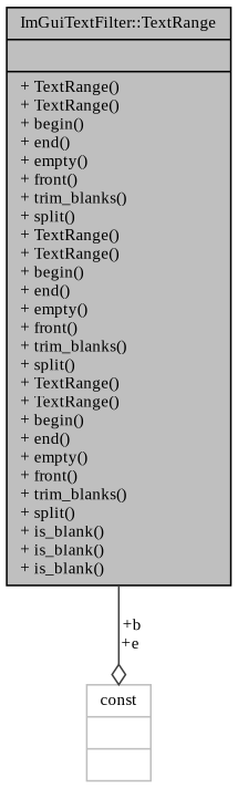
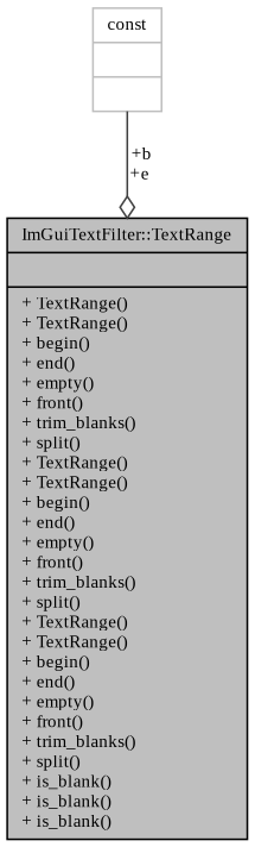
  digraph {
    fontname="Liberation Serif"
    node [fontname="Liberation Serif" fontsize=10 shape=record]
    n1 [color=black fillcolor=grey75 fontcolor=black height=0.2 label="{ImGuiTextFilter::TextRange\n||+ TextRange()\l+ TextRange()\l+ begin()\l+ end()\l+ empty()\l+ front()\l+ trim_blanks()\l+ split()\l+ TextRange()\l+ TextRange()\l+ begin()\l+ end()\l+ empty()\l+ front()\l+ trim_blanks()\l+ split()\l+ TextRange()\l+ TextRange()\l+ begin()\l+ end()\l+ empty()\l+ front()\l+ trim_blanks()\l+ split()\l+ is_blank()\l+ is_blank()\l+ is_blank()\l}" style=filled width=0.4]
    n2 [color=grey75 height=0.2 label="{const\n||}" width=0.4]
-   n1 -> n2 [arrowhead=odiamond color=grey25 fontname="Liberation Serif" fontsize=10 label=" +b\n+e" labelfontname=Helvetica labelfontsize=10 style=solid]
+   n2 -> n1 [arrowhead=odiamond color=grey25 fontname="Liberation Serif" fontsize=10 label=" +b\n+e" labelfontname=Helvetica labelfontsize=10 style=solid]
  }
